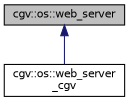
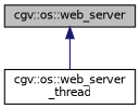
  digraph {
    node [color=black fontname=Helvetica fontsize=10 shape=record]
    n1 [fillcolor=grey75 fontcolor=black height=0.2 label="cgv::os::web_server" style=filled width=0.4]
-   n2 [height=0.2 label="cgv::os::web_server\l_cgv" width=0.4]
+   n2 [height=0.2 label="cgv::os::web_server\l_thread" width=0.4]
    n1 -> n2 [color=midnightblue dir=back fontname=Helvetica fontsize=10 labelfontname=Helvetica labelfontsize=10 style=solid]
  }
